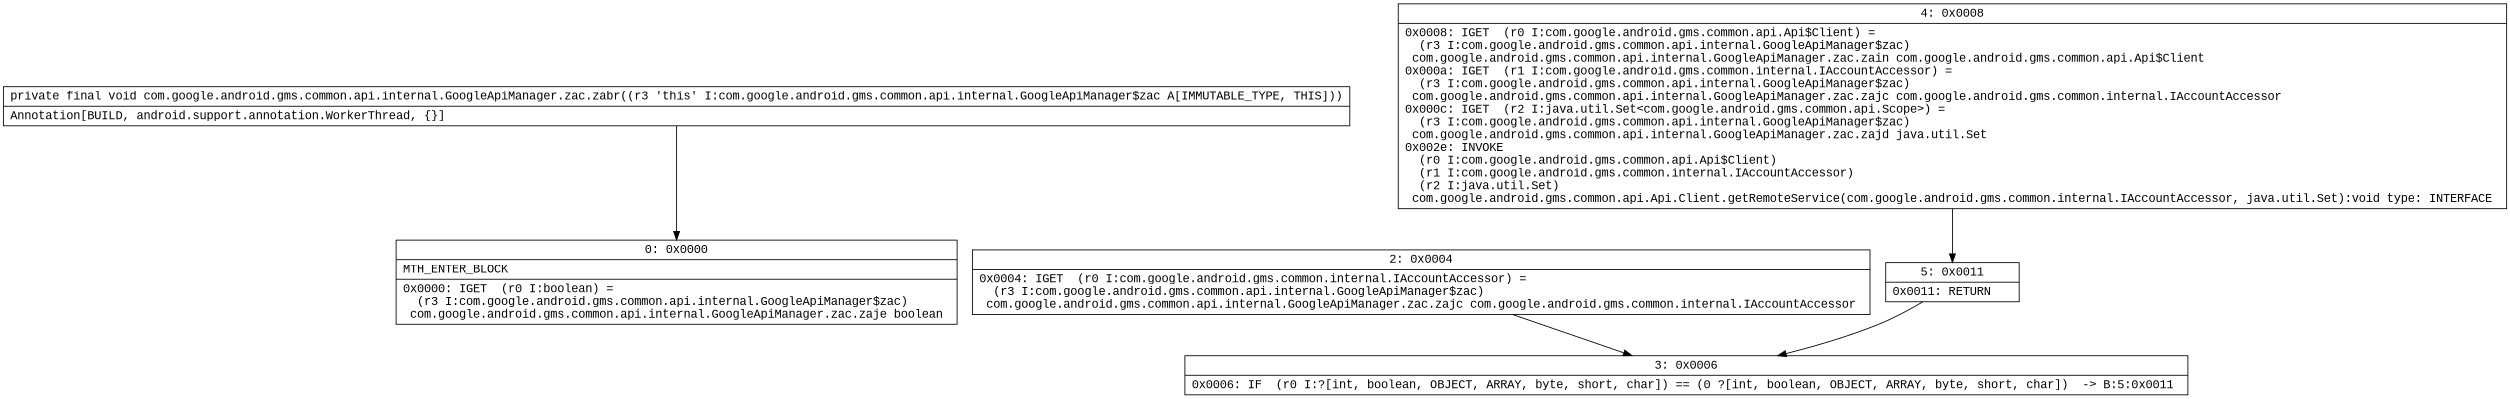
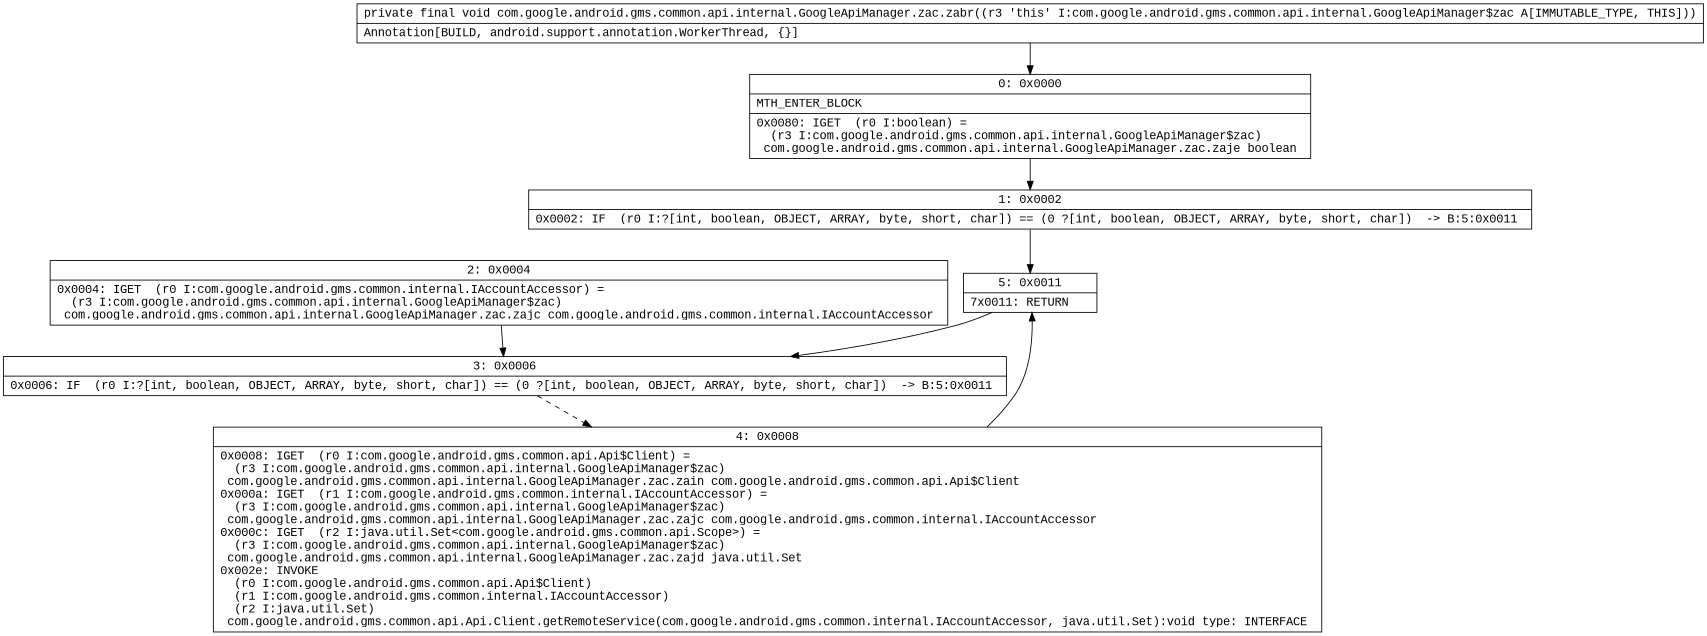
  digraph {
    fontname="Liberation Mono"
    node [fontname="Liberation Mono" shape=record]
    edge [fontname="Liberation Mono"]
-   n1 [label="{0\:\ 0x0000|MTH_ENTER_BLOCK\l|0x0000: IGET  (r0 I:boolean) = \l  (r3 I:com.google.android.gms.common.api.internal.GoogleApiManager$zac)\l com.google.android.gms.common.api.internal.GoogleApiManager.zac.zaje boolean \l}"]
-   n3 [label="{5\:\ 0x0011|0x0011: RETURN   \l}"]
+   n1 [label="{0\:\ 0x0000|MTH_ENTER_BLOCK\l|0x0080: IGET  (r0 I:boolean) = \l  (r3 I:com.google.android.gms.common.api.internal.GoogleApiManager$zac)\l com.google.android.gms.common.api.internal.GoogleApiManager.zac.zaje boolean \l}"]
+   n2 [label="{1\:\ 0x0002|0x0002: IF  (r0 I:?[int, boolean, OBJECT, ARRAY, byte, short, char]) == (0 ?[int, boolean, OBJECT, ARRAY, byte, short, char])  \-\> B:5:0x0011 \l}"]
+   n3 [label="{5\:\ 0x0011|7x0011: RETURN   \l}"]
    n4 [label="{2\:\ 0x0004|0x0004: IGET  (r0 I:com.google.android.gms.common.internal.IAccountAccessor) = \l  (r3 I:com.google.android.gms.common.api.internal.GoogleApiManager$zac)\l com.google.android.gms.common.api.internal.GoogleApiManager.zac.zajc com.google.android.gms.common.internal.IAccountAccessor \l}"]
    n5 [label="{3\:\ 0x0006|0x0006: IF  (r0 I:?[int, boolean, OBJECT, ARRAY, byte, short, char]) == (0 ?[int, boolean, OBJECT, ARRAY, byte, short, char])  \-\> B:5:0x0011 \l}"]
    n6 [label="{4\:\ 0x0008|0x0008: IGET  (r0 I:com.google.android.gms.common.api.Api$Client) = \l  (r3 I:com.google.android.gms.common.api.internal.GoogleApiManager$zac)\l com.google.android.gms.common.api.internal.GoogleApiManager.zac.zain com.google.android.gms.common.api.Api$Client \l0x000a: IGET  (r1 I:com.google.android.gms.common.internal.IAccountAccessor) = \l  (r3 I:com.google.android.gms.common.api.internal.GoogleApiManager$zac)\l com.google.android.gms.common.api.internal.GoogleApiManager.zac.zajc com.google.android.gms.common.internal.IAccountAccessor \l0x000c: IGET  (r2 I:java.util.Set\<com.google.android.gms.common.api.Scope\>) = \l  (r3 I:com.google.android.gms.common.api.internal.GoogleApiManager$zac)\l com.google.android.gms.common.api.internal.GoogleApiManager.zac.zajd java.util.Set \l0x002e: INVOKE  \l  (r0 I:com.google.android.gms.common.api.Api$Client)\l  (r1 I:com.google.android.gms.common.internal.IAccountAccessor)\l  (r2 I:java.util.Set)\l com.google.android.gms.common.api.Api.Client.getRemoteService(com.google.android.gms.common.internal.IAccountAccessor, java.util.Set):void type: INTERFACE \l}"]
    n7 [label="{private final void com.google.android.gms.common.api.internal.GoogleApiManager.zac.zabr((r3 'this' I:com.google.android.gms.common.api.internal.GoogleApiManager$zac A[IMMUTABLE_TYPE, THIS]))  | Annotation[BUILD, android.support.annotation.WorkerThread, \{\}]\l}"]
+   n1 -> n2
+   n2 -> n3
    n3 -> n5
    n4 -> n5
+   n5 -> n6 [style=dashed]
    n6 -> n3
    n7 -> n1
  }
